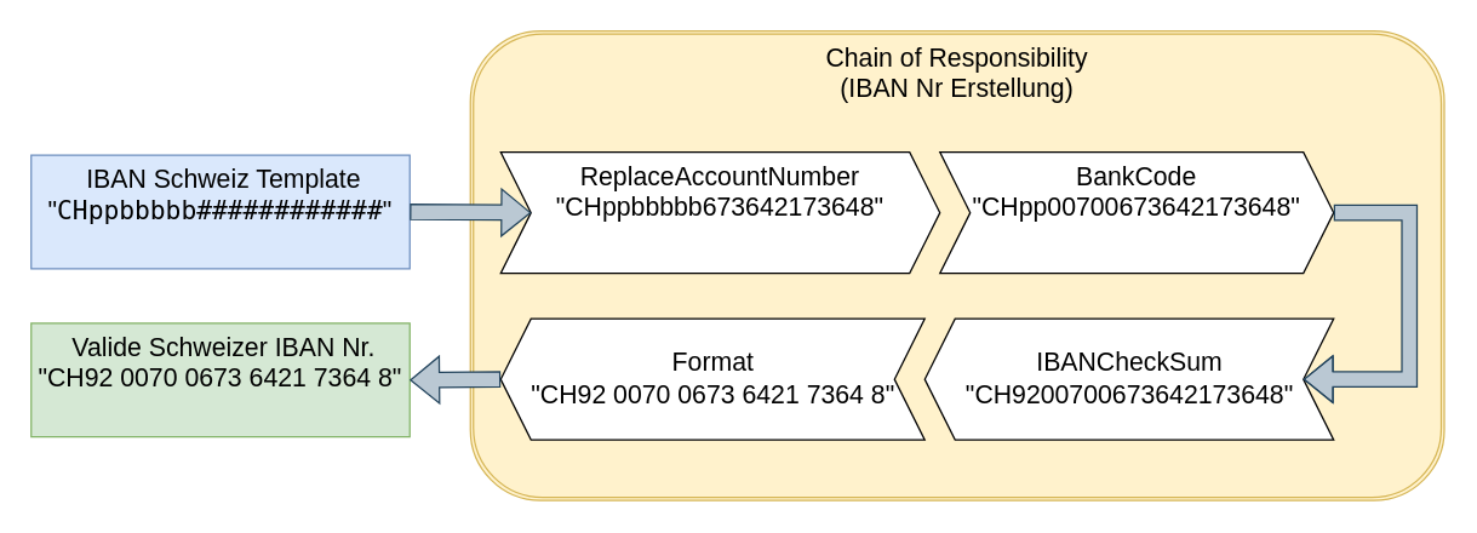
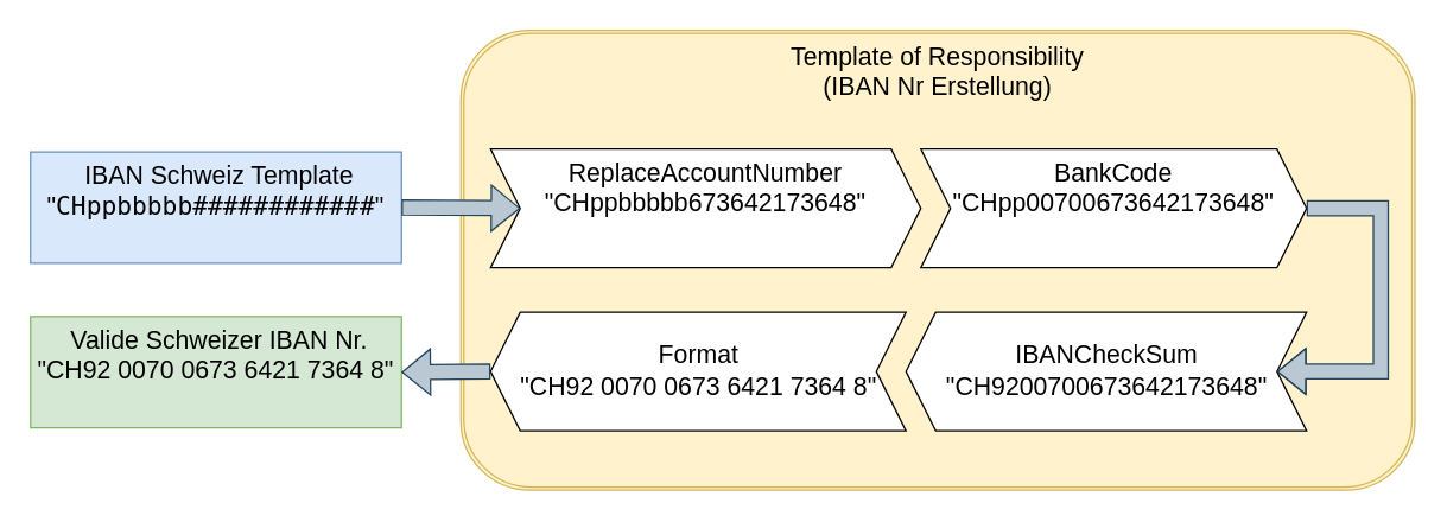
  <mxCell id="0" />
  <mxCell id="1" parent="0" />
- <mxCell id="2" value="Chain of Responsibility&lt;br&gt;(IBAN Nr Erstellung)" style="shape=ext;double=1;rounded=1;whiteSpace=wrap;html=1;verticalAlign=top;fontSize=17;fillColor=#fff2cc;strokeColor=#d6b656;" vertex="1" parent="1"><mxGeometry x="310" y="20" width="643" height="310" as="geometry" /></mxCell>
+ <mxCell id="2" value="Template of Responsibility&lt;br&gt;(IBAN Nr Erstellung)" style="shape=ext;double=1;rounded=1;whiteSpace=wrap;html=1;verticalAlign=top;fontSize=17;fillColor=#fff2cc;strokeColor=#d6b656;" vertex="1" parent="1"><mxGeometry x="310" y="20" width="643" height="310" as="geometry" /></mxCell>
  <mxCell id="3" value="&amp;nbsp;IBAN Schweiz Template&lt;br&gt;&quot;&lt;span style=&quot;font-family: &amp;quot;JetBrains Mono&amp;quot;, monospace;&quot;&gt;CHppbbbbb############&lt;/span&gt;&lt;span style=&quot;background-color: initial;&quot;&gt;&quot;&lt;/span&gt;" style="rounded=0;whiteSpace=wrap;html=1;fontSize=17;verticalAlign=top;fillColor=#dae8fc;strokeColor=#6c8ebf;imageAspect=1;" vertex="1" parent="1"><mxGeometry x="20" y="102" width="250" height="75" as="geometry" /></mxCell>
  <mxCell id="4" value="ReplaceAccountNumber&lt;br&gt;&quot;CHppbbbbb673642173648&quot;" style="shape=step;perimeter=stepPerimeter;whiteSpace=wrap;html=1;fixedSize=1;labelBackgroundColor=none;fontSize=17;fontColor=#000000;verticalAlign=top;" vertex="1" parent="1"><mxGeometry x="330" y="100" width="290" height="80" as="geometry" /></mxCell>
  <mxCell id="5" value="BankCode&lt;br&gt;&quot;CHpp00700673642173648&quot;" style="shape=step;perimeter=stepPerimeter;whiteSpace=wrap;html=1;fixedSize=1;labelBackgroundColor=none;fontSize=17;fontColor=#000000;verticalAlign=top;" vertex="1" parent="1"><mxGeometry x="620" y="100" width="260" height="80" as="geometry" /></mxCell>
  <mxCell id="6" value="IBANCheckSum&lt;br&gt;&quot;CH9200700673642173648&quot;" style="shape=step;perimeter=stepPerimeter;fixedSize=1;labelBackgroundColor=none;fontSize=17;fontColor=default;rotation=0;html=1;horizontal=1;direction=west;" vertex="1" parent="1"><mxGeometry x="610" y="210" width="270" height="80" as="geometry" /></mxCell>
  <mxCell id="7" value="" style="shape=flexArrow;endArrow=classic;html=1;rounded=0;fontSize=17;fontColor=default;exitX=1;exitY=0.5;exitDx=0;exitDy=0;entryX=0;entryY=0.5;entryDx=0;entryDy=0;fillColor=#bac8d3;strokeColor=#23445d;" edge="1" parent="1" source="5" target="6"><mxGeometry width="50" height="50" relative="1" as="geometry"><mxPoint x="920" y="160" as="sourcePoint" /><mxPoint x="970" y="110" as="targetPoint" /><Array as="points"><mxPoint x="930" y="140" /><mxPoint x="930" y="250" /></Array></mxGeometry></mxCell>
  <mxCell id="8" value="Format&lt;br&gt;&quot;CH92 0070 0673 6421 7364 8&quot;" style="shape=step;perimeter=stepPerimeter;fixedSize=1;labelBackgroundColor=none;fontSize=17;fontColor=default;rotation=0;html=1;horizontal=1;direction=west;" vertex="1" parent="1"><mxGeometry x="330" y="210" width="280" height="80" as="geometry" /></mxCell>
  <mxCell id="9" value="" style="shape=flexArrow;endArrow=classic;html=1;rounded=0;fontSize=17;fontColor=default;exitX=1;exitY=0.5;exitDx=0;exitDy=0;entryX=0;entryY=0.5;entryDx=0;entryDy=0;fillColor=#bac8d3;strokeColor=#23445d;" edge="1" parent="1" source="3" target="4"><mxGeometry width="50" height="50" relative="1" as="geometry"><mxPoint x="160" y="80" as="sourcePoint" /><mxPoint x="210" y="30" as="targetPoint" /></mxGeometry></mxCell>
  <mxCell id="10" value="&amp;nbsp;Valide Schweizer IBAN Nr.&lt;br&gt;&quot;&lt;span style=&quot;&quot;&gt;CH92 0070 0673 6421 7364 8&lt;/span&gt;&lt;span style=&quot;background-color: initial;&quot;&gt;&quot;&lt;/span&gt;" style="rounded=0;whiteSpace=wrap;html=1;fontSize=17;verticalAlign=top;fillColor=#d5e8d4;strokeColor=#82b366;" vertex="1" parent="1"><mxGeometry x="20" y="213" width="250" height="75" as="geometry" /></mxCell>
  <mxCell id="11" value="" style="shape=flexArrow;endArrow=classic;html=1;rounded=0;fontSize=17;fontColor=default;exitX=1;exitY=0.5;exitDx=0;exitDy=0;entryX=1;entryY=0.5;entryDx=0;entryDy=0;fillColor=#bac8d3;strokeColor=#23445d;" edge="1" parent="1" source="8" target="10"><mxGeometry width="50" height="50" relative="1" as="geometry"><mxPoint x="280" y="152.5" as="sourcePoint" /><mxPoint x="360" y="150" as="targetPoint" /></mxGeometry></mxCell>
